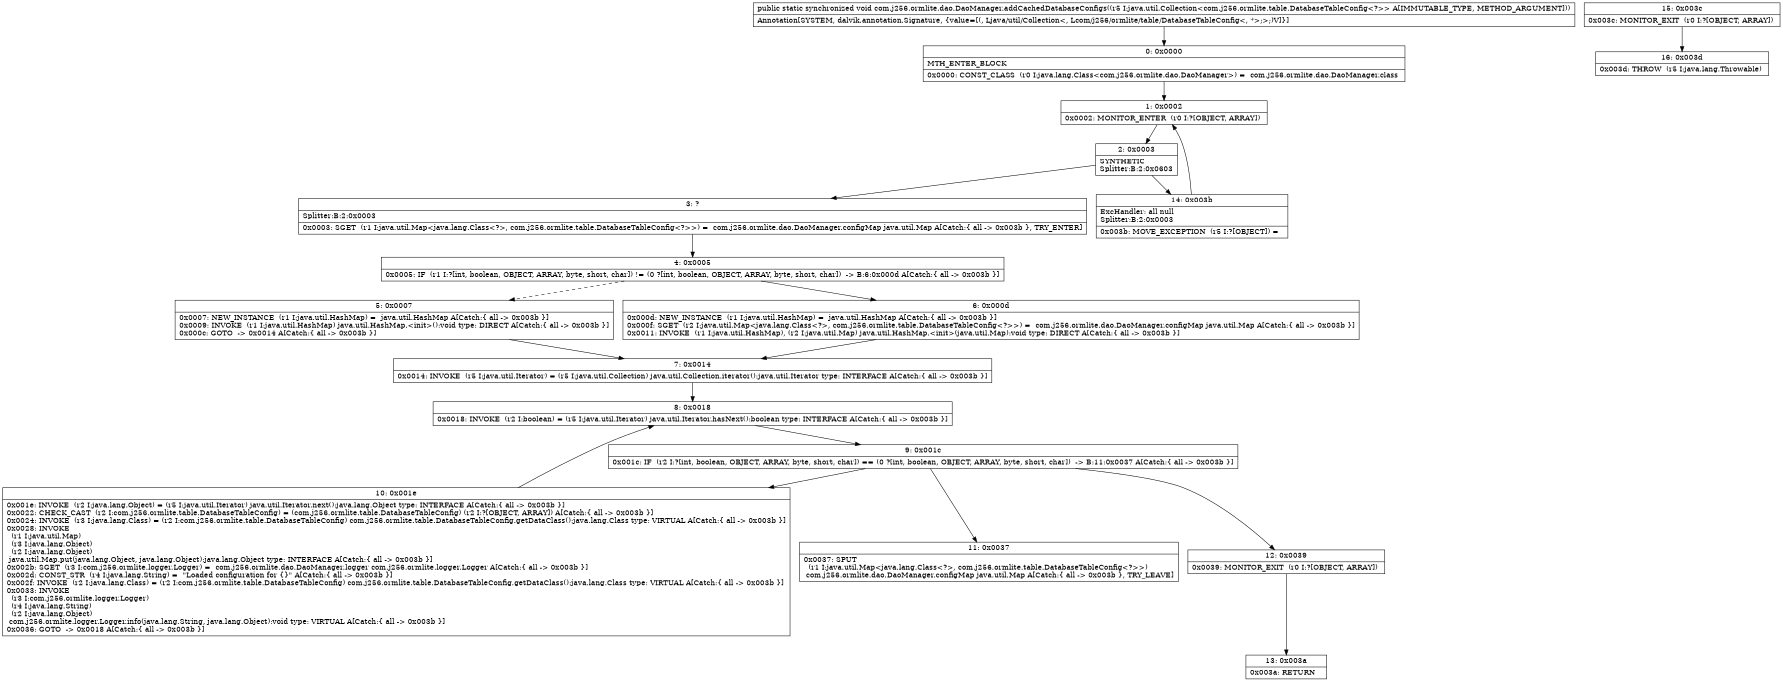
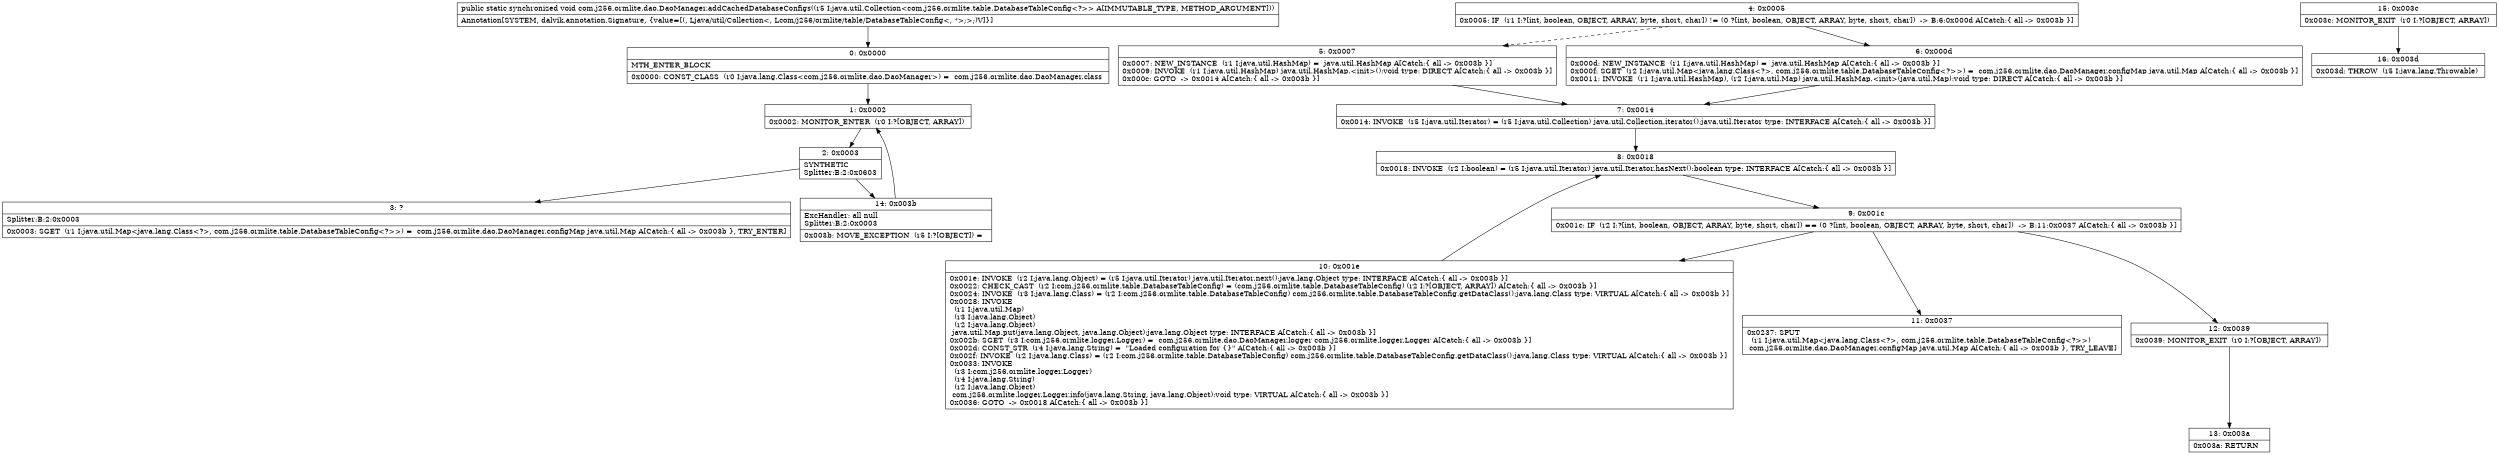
  digraph {
    node [shape=record]
    n1 [label="{0\:\ 0x0000|MTH_ENTER_BLOCK\l|0x0000: CONST_CLASS  (r0 I:java.lang.Class\<com.j256.ormlite.dao.DaoManager\>) =  com.j256.ormlite.dao.DaoManager.class \l}"]
    n2 [label="{1\:\ 0x0002|0x0002: MONITOR_ENTER  (r0 I:?[OBJECT, ARRAY]) \l}"]
    n3 [label="{2\:\ 0x0003|SYNTHETIC\lSplitter:B:2:0x0603\l}"]
    n4 [label="{3\:\ ?|Splitter:B:2:0x0003\l|0x0003: SGET  (r1 I:java.util.Map\<java.lang.Class\<?\>, com.j256.ormlite.table.DatabaseTableConfig\<?\>\>) =  com.j256.ormlite.dao.DaoManager.configMap java.util.Map A[Catch:\{ all \-\> 0x003b \}, TRY_ENTER]\l}"]
    n5 [label="{14\:\ 0x003b|ExcHandler: all null\lSplitter:B:2:0x0003\l|0x003b: MOVE_EXCEPTION  (r5 I:?[OBJECT]) =  \l}"]
    n6 [label="{4\:\ 0x0005|0x0005: IF  (r1 I:?[int, boolean, OBJECT, ARRAY, byte, short, char]) != (0 ?[int, boolean, OBJECT, ARRAY, byte, short, char])  \-\> B:6:0x000d A[Catch:\{ all \-\> 0x003b \}]\l}"]
    n7 [label="{5\:\ 0x0007|0x0007: NEW_INSTANCE  (r1 I:java.util.HashMap) =  java.util.HashMap A[Catch:\{ all \-\> 0x003b \}]\l0x0009: INVOKE  (r1 I:java.util.HashMap) java.util.HashMap.\<init\>():void type: DIRECT A[Catch:\{ all \-\> 0x003b \}]\l0x000c: GOTO  \-\> 0x0014 A[Catch:\{ all \-\> 0x003b \}]\l}"]
    n8 [label="{6\:\ 0x000d|0x000d: NEW_INSTANCE  (r1 I:java.util.HashMap) =  java.util.HashMap A[Catch:\{ all \-\> 0x003b \}]\l0x000f: SGET  (r2 I:java.util.Map\<java.lang.Class\<?\>, com.j256.ormlite.table.DatabaseTableConfig\<?\>\>) =  com.j256.ormlite.dao.DaoManager.configMap java.util.Map A[Catch:\{ all \-\> 0x003b \}]\l0x0011: INVOKE  (r1 I:java.util.HashMap), (r2 I:java.util.Map) java.util.HashMap.\<init\>(java.util.Map):void type: DIRECT A[Catch:\{ all \-\> 0x003b \}]\l}"]
    n9 [label="{7\:\ 0x0014|0x0014: INVOKE  (r5 I:java.util.Iterator) = (r5 I:java.util.Collection) java.util.Collection.iterator():java.util.Iterator type: INTERFACE A[Catch:\{ all \-\> 0x003b \}]\l}"]
    n10 [label="{8\:\ 0x0018|0x0018: INVOKE  (r2 I:boolean) = (r5 I:java.util.Iterator) java.util.Iterator.hasNext():boolean type: INTERFACE A[Catch:\{ all \-\> 0x003b \}]\l}"]
    n11 [label="{9\:\ 0x001c|0x001c: IF  (r2 I:?[int, boolean, OBJECT, ARRAY, byte, short, char]) == (0 ?[int, boolean, OBJECT, ARRAY, byte, short, char])  \-\> B:11:0x0037 A[Catch:\{ all \-\> 0x003b \}]\l}"]
    n12 [label="{10\:\ 0x001e|0x001e: INVOKE  (r2 I:java.lang.Object) = (r5 I:java.util.Iterator) java.util.Iterator.next():java.lang.Object type: INTERFACE A[Catch:\{ all \-\> 0x003b \}]\l0x0022: CHECK_CAST  (r2 I:com.j256.ormlite.table.DatabaseTableConfig) = (com.j256.ormlite.table.DatabaseTableConfig) (r2 I:?[OBJECT, ARRAY]) A[Catch:\{ all \-\> 0x003b \}]\l0x0024: INVOKE  (r3 I:java.lang.Class) = (r2 I:com.j256.ormlite.table.DatabaseTableConfig) com.j256.ormlite.table.DatabaseTableConfig.getDataClass():java.lang.Class type: VIRTUAL A[Catch:\{ all \-\> 0x003b \}]\l0x0028: INVOKE  \l  (r1 I:java.util.Map)\l  (r3 I:java.lang.Object)\l  (r2 I:java.lang.Object)\l java.util.Map.put(java.lang.Object, java.lang.Object):java.lang.Object type: INTERFACE A[Catch:\{ all \-\> 0x003b \}]\l0x002b: SGET  (r3 I:com.j256.ormlite.logger.Logger) =  com.j256.ormlite.dao.DaoManager.logger com.j256.ormlite.logger.Logger A[Catch:\{ all \-\> 0x003b \}]\l0x002d: CONST_STR  (r4 I:java.lang.String) =  \"Loaded configuration for \{\}\" A[Catch:\{ all \-\> 0x003b \}]\l0x002f: INVOKE  (r2 I:java.lang.Class) = (r2 I:com.j256.ormlite.table.DatabaseTableConfig) com.j256.ormlite.table.DatabaseTableConfig.getDataClass():java.lang.Class type: VIRTUAL A[Catch:\{ all \-\> 0x003b \}]\l0x0033: INVOKE  \l  (r3 I:com.j256.ormlite.logger.Logger)\l  (r4 I:java.lang.String)\l  (r2 I:java.lang.Object)\l com.j256.ormlite.logger.Logger.info(java.lang.String, java.lang.Object):void type: VIRTUAL A[Catch:\{ all \-\> 0x003b \}]\l0x0036: GOTO  \-\> 0x0018 A[Catch:\{ all \-\> 0x003b \}]\l}"]
-   n13 [label="{11\:\ 0x0037|0x0037: SPUT  \l  (r1 I:java.util.Map\<java.lang.Class\<?\>, com.j256.ormlite.table.DatabaseTableConfig\<?\>\>)\l com.j256.ormlite.dao.DaoManager.configMap java.util.Map A[Catch:\{ all \-\> 0x003b \}, TRY_LEAVE]\l}"]
+   n13 [label="{11\:\ 0x0037|0x0237: SPUT  \l  (r1 I:java.util.Map\<java.lang.Class\<?\>, com.j256.ormlite.table.DatabaseTableConfig\<?\>\>)\l com.j256.ormlite.dao.DaoManager.configMap java.util.Map A[Catch:\{ all \-\> 0x003b \}, TRY_LEAVE]\l}"]
    n14 [label="{12\:\ 0x0039|0x0039: MONITOR_EXIT  (r0 I:?[OBJECT, ARRAY]) \l}"]
    n15 [label="{13\:\ 0x003a|0x003a: RETURN   \l}"]
    n16 [label="{15\:\ 0x003c|0x003c: MONITOR_EXIT  (r0 I:?[OBJECT, ARRAY]) \l}"]
    n17 [label="{16\:\ 0x003d|0x003d: THROW  (r5 I:java.lang.Throwable) \l}"]
    n18 [label="{public static synchronized void com.j256.ormlite.dao.DaoManager.addCachedDatabaseConfigs((r5 I:java.util.Collection\<com.j256.ormlite.table.DatabaseTableConfig\<?\>\> A[IMMUTABLE_TYPE, METHOD_ARGUMENT]))  | Annotation[SYSTEM, dalvik.annotation.Signature, \{value=[(, Ljava\/util\/Collection\<, Lcom\/j256\/ormlite\/table\/DatabaseTableConfig\<, *\>;\>;)V]\}]\l}"]
    n1 -> n2
    n2 -> n3
    n3 -> n4
    n3 -> n5
-   n4 -> n6
    n5 -> n2
    n6 -> n7 [style=dashed]
    n6 -> n8
    n7 -> n9
    n8 -> n9
    n9 -> n10
    n10 -> n11
    n11 -> n12 [style=solid]
    n11 -> n13
    n11 -> n14
    n12 -> n10
    n14 -> n15
    n16 -> n17
    n18 -> n1
  }
